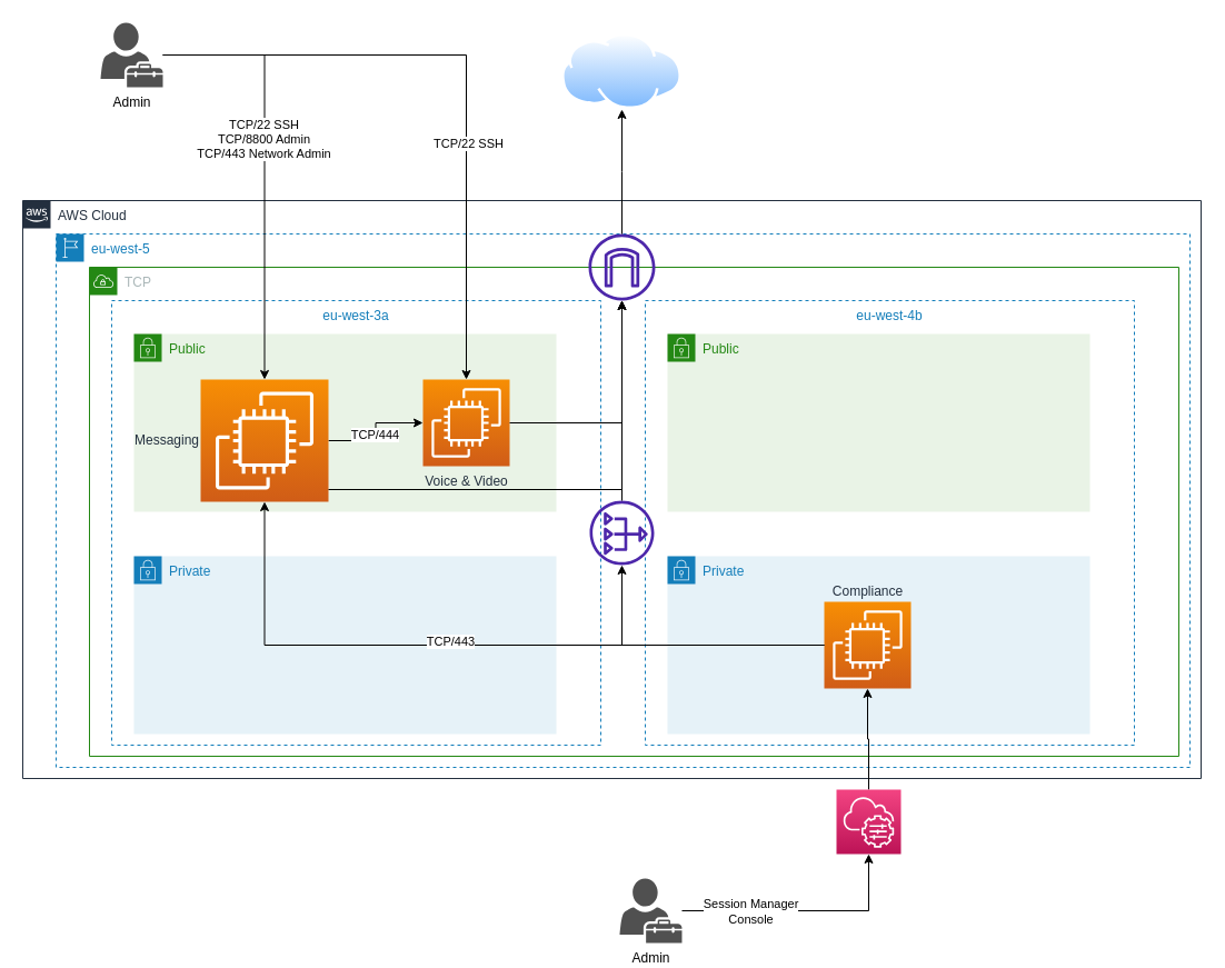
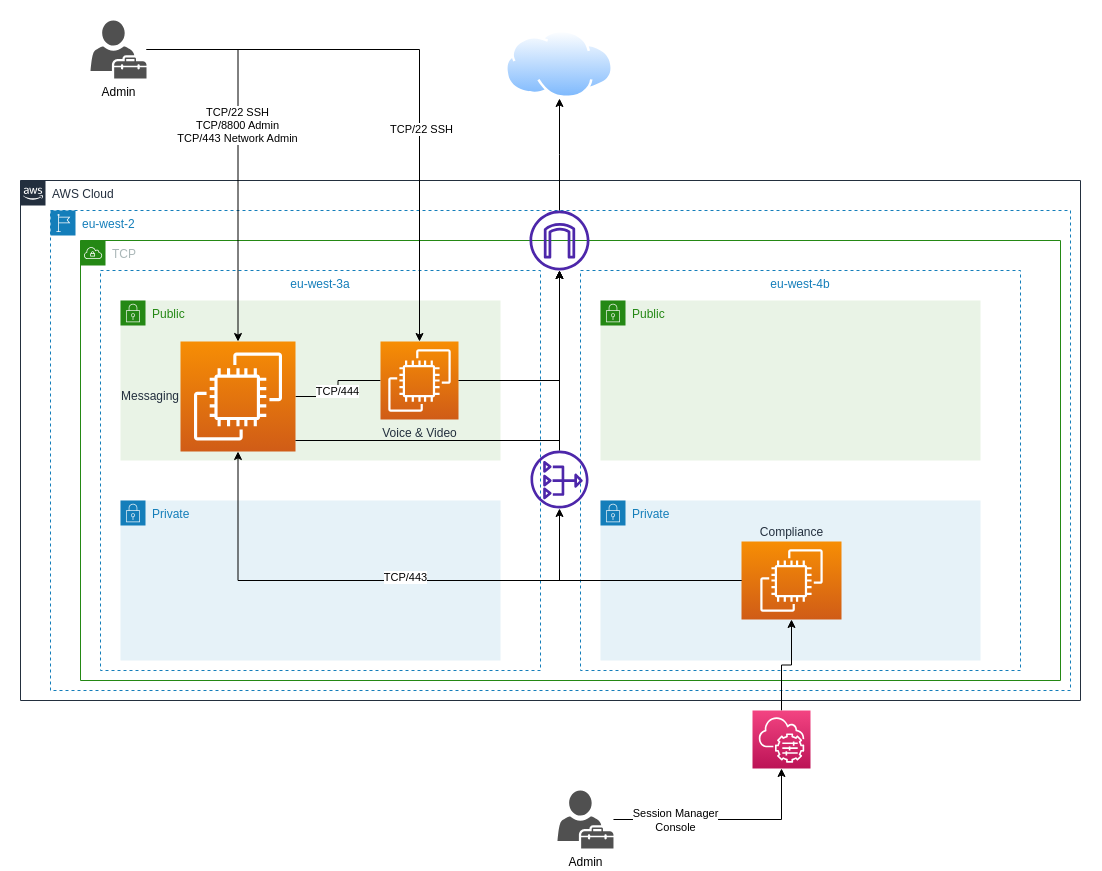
  <mxCell id="0" />
  <mxCell id="1" parent="0" />
  <mxCell id="2" value="AWS Cloud" style="points=[[0,0],[0.25,0],[0.5,0],[0.75,0],[1,0],[1,0.25],[1,0.5],[1,0.75],[1,1],[0.75,1],[0.5,1],[0.25,1],[0,1],[0,0.75],[0,0.5],[0,0.25]];outlineConnect=0;gradientColor=none;html=1;whiteSpace=wrap;fontSize=12;fontStyle=0;container=1;pointerEvents=0;collapsible=0;recursiveResize=0;shape=mxgraph.aws4.group;grIcon=mxgraph.aws4.group_aws_cloud_alt;strokeColor=#232F3E;fillColor=none;verticalAlign=top;align=left;spacingLeft=30;fontColor=#232F3E;dashed=0;" vertex="1" parent="1"><mxGeometry x="20" y="180" width="1060" height="520" as="geometry" /></mxCell>
- <mxCell id="3" value="eu-west-5" style="points=[[0,0],[0.25,0],[0.5,0],[0.75,0],[1,0],[1,0.25],[1,0.5],[1,0.75],[1,1],[0.75,1],[0.5,1],[0.25,1],[0,1],[0,0.75],[0,0.5],[0,0.25]];outlineConnect=0;gradientColor=none;html=1;whiteSpace=wrap;fontSize=12;fontStyle=0;container=1;pointerEvents=0;collapsible=0;recursiveResize=0;shape=mxgraph.aws4.group;grIcon=mxgraph.aws4.group_region;strokeColor=#147EBA;fillColor=none;verticalAlign=top;align=left;spacingLeft=30;fontColor=#147EBA;dashed=1;" vertex="1" parent="2"><mxGeometry x="30" y="30" width="1020" height="480" as="geometry" /></mxCell>
+ <mxCell id="3" value="eu-west-2" style="points=[[0,0],[0.25,0],[0.5,0],[0.75,0],[1,0],[1,0.25],[1,0.5],[1,0.75],[1,1],[0.75,1],[0.5,1],[0.25,1],[0,1],[0,0.75],[0,0.5],[0,0.25]];outlineConnect=0;gradientColor=none;html=1;whiteSpace=wrap;fontSize=12;fontStyle=0;container=1;pointerEvents=0;collapsible=0;recursiveResize=0;shape=mxgraph.aws4.group;grIcon=mxgraph.aws4.group_region;strokeColor=#147EBA;fillColor=none;verticalAlign=top;align=left;spacingLeft=30;fontColor=#147EBA;dashed=1;" vertex="1" parent="2"><mxGeometry x="30" y="30" width="1020" height="480" as="geometry" /></mxCell>
  <mxCell id="4" value="TCP" style="points=[[0,0],[0.25,0],[0.5,0],[0.75,0],[1,0],[1,0.25],[1,0.5],[1,0.75],[1,1],[0.75,1],[0.5,1],[0.25,1],[0,1],[0,0.75],[0,0.5],[0,0.25]];outlineConnect=0;gradientColor=none;html=1;whiteSpace=wrap;fontSize=12;fontStyle=0;container=1;pointerEvents=0;collapsible=0;recursiveResize=0;shape=mxgraph.aws4.group;grIcon=mxgraph.aws4.group_vpc;strokeColor=#248814;fillColor=none;verticalAlign=top;align=left;spacingLeft=30;fontColor=#AAB7B8;dashed=0;" vertex="1" parent="3"><mxGeometry x="30" y="30" width="980" height="440" as="geometry" /></mxCell>
  <mxCell id="5" value="eu-west-3a" style="fillColor=none;strokeColor=#147EBA;dashed=1;verticalAlign=top;fontStyle=0;fontColor=#147EBA;" vertex="1" parent="4"><mxGeometry x="20" y="30" width="440" height="400" as="geometry" /></mxCell>
  <mxCell id="6" value="Public&lt;br&gt;" style="points=[[0,0],[0.25,0],[0.5,0],[0.75,0],[1,0],[1,0.25],[1,0.5],[1,0.75],[1,1],[0.75,1],[0.5,1],[0.25,1],[0,1],[0,0.75],[0,0.5],[0,0.25]];outlineConnect=0;gradientColor=none;html=1;whiteSpace=wrap;fontSize=12;fontStyle=0;container=1;pointerEvents=0;collapsible=0;recursiveResize=0;shape=mxgraph.aws4.group;grIcon=mxgraph.aws4.group_security_group;grStroke=0;strokeColor=#248814;fillColor=#E9F3E6;verticalAlign=top;align=left;spacingLeft=30;fontColor=#248814;dashed=0;" vertex="1" parent="4"><mxGeometry x="40" y="60" width="380" height="160" as="geometry" /></mxCell>
  <mxCell id="7" value="eu-west-4b" style="fillColor=none;strokeColor=#147EBA;dashed=1;verticalAlign=top;fontStyle=0;fontColor=#147EBA;" vertex="1" parent="4"><mxGeometry x="500" y="30" width="440" height="400" as="geometry" /></mxCell>
  <mxCell id="8" value="Public" style="points=[[0,0],[0.25,0],[0.5,0],[0.75,0],[1,0],[1,0.25],[1,0.5],[1,0.75],[1,1],[0.75,1],[0.5,1],[0.25,1],[0,1],[0,0.75],[0,0.5],[0,0.25]];outlineConnect=0;gradientColor=none;html=1;whiteSpace=wrap;fontSize=12;fontStyle=0;container=1;pointerEvents=0;collapsible=0;recursiveResize=0;shape=mxgraph.aws4.group;grIcon=mxgraph.aws4.group_security_group;grStroke=0;strokeColor=#248814;fillColor=#E9F3E6;verticalAlign=top;align=left;spacingLeft=30;fontColor=#248814;dashed=0;" vertex="1" parent="4"><mxGeometry x="520" y="60" width="380" height="160" as="geometry" /></mxCell>
  <mxCell id="9" value="Private" style="points=[[0,0],[0.25,0],[0.5,0],[0.75,0],[1,0],[1,0.25],[1,0.5],[1,0.75],[1,1],[0.75,1],[0.5,1],[0.25,1],[0,1],[0,0.75],[0,0.5],[0,0.25]];outlineConnect=0;gradientColor=none;html=1;whiteSpace=wrap;fontSize=12;fontStyle=0;container=1;pointerEvents=0;collapsible=0;recursiveResize=0;shape=mxgraph.aws4.group;grIcon=mxgraph.aws4.group_security_group;grStroke=0;strokeColor=#147EBA;fillColor=#E6F2F8;verticalAlign=top;align=left;spacingLeft=30;fontColor=#147EBA;dashed=0;" vertex="1" parent="4"><mxGeometry x="40" y="260" width="380" height="160" as="geometry" /></mxCell>
  <mxCell id="10" value="Private" style="points=[[0,0],[0.25,0],[0.5,0],[0.75,0],[1,0],[1,0.25],[1,0.5],[1,0.75],[1,1],[0.75,1],[0.5,1],[0.25,1],[0,1],[0,0.75],[0,0.5],[0,0.25]];outlineConnect=0;gradientColor=none;html=1;whiteSpace=wrap;fontSize=12;fontStyle=0;container=1;pointerEvents=0;collapsible=0;recursiveResize=0;shape=mxgraph.aws4.group;grIcon=mxgraph.aws4.group_security_group;grStroke=0;strokeColor=#147EBA;fillColor=#E6F2F8;verticalAlign=top;align=left;spacingLeft=30;fontColor=#147EBA;dashed=0;" vertex="1" parent="4"><mxGeometry x="520" y="260" width="380" height="160" as="geometry" /></mxCell>
- <mxCell id="11" value="Compliance" style="sketch=0;points=[[0,0,0],[0.25,0,0],[0.5,0,0],[0.75,0,0],[1,0,0],[0,1,0],[0.25,1,0],[0.5,1,0],[0.75,1,0],[1,1,0],[0,0.25,0],[0,0.5,0],[0,0.75,0],[1,0.25,0],[1,0.5,0],[1,0.75,0]];outlineConnect=0;fontColor=#232F3E;gradientColor=#F78E04;gradientDirection=north;fillColor=#D05C17;strokeColor=#ffffff;dashed=0;verticalLabelPosition=top;verticalAlign=bottom;align=center;html=1;fontSize=12;fontStyle=0;aspect=fixed;shape=mxgraph.aws4.resourceIcon;resIcon=mxgraph.aws4.ec2;labelPosition=center;" vertex="1" parent="10"><mxGeometry x="141" y="41" width="78" height="78" as="geometry" /></mxCell>
- <mxCell id="12" style="edgeStyle=orthogonalEdgeStyle;rounded=0;orthogonalLoop=1;jettySize=auto;html=1;" edge="1" parent="4" source="14" target="15"><mxGeometry relative="1" as="geometry" /></mxCell>
+ <mxCell id="11" value="Compliance" style="sketch=0;points=[[0,0,0],[0.25,0,0],[0.5,0,0],[0.75,0,0],[1,0,0],[0,1,0],[0.25,1,0],[0.5,1,0],[0.75,1,0],[1,1,0],[0,0.25,0],[0,0.5,0],[0,0.75,0],[1,0.25,0],[1,0.5,0],[1,0.75,0]];outlineConnect=0;fontColor=#232F3E;gradientColor=#F78E04;gradientDirection=north;fillColor=#D05C17;strokeColor=#ffffff;dashed=0;verticalLabelPosition=top;verticalAlign=bottom;align=center;html=1;fontSize=12;fontStyle=0;aspect=fixed;shape=mxgraph.aws4.resourceIcon;resIcon=mxgraph.aws4.ec2;labelPosition=center;" vertex="1" parent="10"><mxGeometry x="141" y="41" width="100" height="78" as="geometry" /></mxCell>
+ <mxCell id="12" style="edgeStyle=orthogonalEdgeStyle;rounded=0;orthogonalLoop=1;jettySize=auto;html=1;endArrow=none;" edge="1" parent="4" source="14" target="15"><mxGeometry relative="1" as="geometry" /></mxCell>
  <mxCell id="13" value="TCP/444" style="edgeLabel;html=1;align=center;verticalAlign=middle;resizable=0;points=[];" vertex="1" connectable="0" parent="12"><mxGeometry x="-0.049" y="1" relative="1" as="geometry"><mxPoint as="offset" /></mxGeometry></mxCell>
  <mxCell id="14" value="Messaging" style="sketch=0;points=[[0,0,0],[0.25,0,0],[0.5,0,0],[0.75,0,0],[1,0,0],[0,1,0],[0.25,1,0],[0.5,1,0],[0.75,1,0],[1,1,0],[0,0.25,0],[0,0.5,0],[0,0.75,0],[1,0.25,0],[1,0.5,0],[1,0.75,0]];outlineConnect=0;fontColor=#232F3E;gradientColor=#F78E04;gradientDirection=north;fillColor=#D05C17;strokeColor=#ffffff;dashed=0;verticalLabelPosition=middle;verticalAlign=middle;align=right;html=1;fontSize=12;fontStyle=0;aspect=fixed;shape=mxgraph.aws4.resourceIcon;resIcon=mxgraph.aws4.ec2;labelPosition=left;" vertex="1" parent="4"><mxGeometry x="100" y="101" width="115" height="110" as="geometry" /></mxCell>
  <mxCell id="15" value="Voice &amp;amp; Video" style="sketch=0;points=[[0,0,0],[0.25,0,0],[0.5,0,0],[0.75,0,0],[1,0,0],[0,1,0],[0.25,1,0],[0.5,1,0],[0.75,1,0],[1,1,0],[0,0.25,0],[0,0.5,0],[0,0.75,0],[1,0.25,0],[1,0.5,0],[1,0.75,0]];outlineConnect=0;fontColor=#232F3E;gradientColor=#F78E04;gradientDirection=north;fillColor=#D05C17;strokeColor=#ffffff;dashed=0;verticalLabelPosition=bottom;verticalAlign=top;align=center;html=1;fontSize=12;fontStyle=0;aspect=fixed;shape=mxgraph.aws4.resourceIcon;resIcon=mxgraph.aws4.ec2;labelPosition=center;" vertex="1" parent="4"><mxGeometry x="300" y="101" width="78" height="78" as="geometry" /></mxCell>
  <mxCell id="16" value="" style="sketch=0;outlineConnect=0;fontColor=#232F3E;gradientColor=none;fillColor=#4D27AA;strokeColor=none;dashed=0;verticalLabelPosition=bottom;verticalAlign=top;align=center;html=1;fontSize=12;fontStyle=0;aspect=fixed;pointerEvents=1;shape=mxgraph.aws4.nat_gateway;" vertex="1" parent="4"><mxGeometry x="450" y="210" width="58" height="58" as="geometry" /></mxCell>
  <mxCell id="17" style="edgeStyle=orthogonalEdgeStyle;rounded=0;orthogonalLoop=1;jettySize=auto;html=1;" edge="1" parent="4" source="11" target="16"><mxGeometry relative="1" as="geometry" /></mxCell>
  <mxCell id="18" style="edgeStyle=orthogonalEdgeStyle;rounded=0;orthogonalLoop=1;jettySize=auto;html=1;" edge="1" parent="4" source="11" target="14"><mxGeometry relative="1" as="geometry" /></mxCell>
  <mxCell id="19" value="TCP/443" style="edgeLabel;html=1;align=center;verticalAlign=middle;resizable=0;points=[];" vertex="1" connectable="0" parent="18"><mxGeometry x="0.065" y="-4" relative="1" as="geometry"><mxPoint as="offset" /></mxGeometry></mxCell>
  <mxCell id="20" value="" style="sketch=0;outlineConnect=0;fontColor=#232F3E;gradientColor=none;fillColor=#4D27AA;strokeColor=none;dashed=0;verticalLabelPosition=bottom;verticalAlign=top;align=center;html=1;fontSize=12;fontStyle=0;aspect=fixed;pointerEvents=1;shape=mxgraph.aws4.internet_gateway;" vertex="1" parent="3"><mxGeometry x="479" width="60" height="60" as="geometry" /></mxCell>
  <mxCell id="21" style="edgeStyle=orthogonalEdgeStyle;rounded=0;orthogonalLoop=1;jettySize=auto;html=1;" edge="1" parent="3" source="16" target="20"><mxGeometry relative="1" as="geometry" /></mxCell>
  <mxCell id="22" style="edgeStyle=orthogonalEdgeStyle;rounded=0;orthogonalLoop=1;jettySize=auto;html=1;" edge="1" parent="3" source="15" target="20"><mxGeometry relative="1" as="geometry" /></mxCell>
  <mxCell id="23" style="edgeStyle=orthogonalEdgeStyle;rounded=0;orthogonalLoop=1;jettySize=auto;html=1;" edge="1" parent="3" source="14" target="20"><mxGeometry relative="1" as="geometry"><Array as="points"><mxPoint x="169" y="230" /><mxPoint x="509" y="230" /></Array></mxGeometry></mxCell>
  <mxCell id="24" style="edgeStyle=orthogonalEdgeStyle;rounded=0;orthogonalLoop=1;jettySize=auto;html=1;" edge="1" parent="1" source="25" target="11"><mxGeometry relative="1" as="geometry" /></mxCell>
  <mxCell id="25" value="" style="sketch=0;points=[[0,0,0],[0.25,0,0],[0.5,0,0],[0.75,0,0],[1,0,0],[0,1,0],[0.25,1,0],[0.5,1,0],[0.75,1,0],[1,1,0],[0,0.25,0],[0,0.5,0],[0,0.75,0],[1,0.25,0],[1,0.5,0],[1,0.75,0]];points=[[0,0,0],[0.25,0,0],[0.5,0,0],[0.75,0,0],[1,0,0],[0,1,0],[0.25,1,0],[0.5,1,0],[0.75,1,0],[1,1,0],[0,0.25,0],[0,0.5,0],[0,0.75,0],[1,0.25,0],[1,0.5,0],[1,0.75,0]];outlineConnect=0;fontColor=#232F3E;gradientColor=#F34482;gradientDirection=north;fillColor=#BC1356;strokeColor=#ffffff;dashed=0;verticalLabelPosition=bottom;verticalAlign=top;align=center;html=1;fontSize=12;fontStyle=0;aspect=fixed;shape=mxgraph.aws4.resourceIcon;resIcon=mxgraph.aws4.systems_manager;" vertex="1" parent="1"><mxGeometry x="752" y="710" width="58" height="58" as="geometry" /></mxCell>
  <mxCell id="26" style="edgeStyle=orthogonalEdgeStyle;rounded=0;orthogonalLoop=1;jettySize=auto;html=1;entryX=0.5;entryY=0;entryDx=0;entryDy=0;entryPerimeter=0;" edge="1" parent="1" source="30" target="14"><mxGeometry relative="1" as="geometry" /></mxCell>
  <mxCell id="27" value="TCP/22 SSH&lt;br&gt;TCP/8800 Admin&lt;br&gt;TCP/443 Network Admin" style="edgeLabel;html=1;align=center;verticalAlign=middle;resizable=0;points=[];" vertex="1" connectable="0" parent="26"><mxGeometry x="-0.126" y="-1" relative="1" as="geometry"><mxPoint y="-1" as="offset" /></mxGeometry></mxCell>
  <mxCell id="28" style="edgeStyle=orthogonalEdgeStyle;rounded=0;orthogonalLoop=1;jettySize=auto;html=1;" edge="1" parent="1" source="30" target="15"><mxGeometry relative="1" as="geometry" /></mxCell>
  <mxCell id="29" value="TCP/22 SSH" style="edgeLabel;html=1;align=center;verticalAlign=middle;resizable=0;points=[];" vertex="1" connectable="0" parent="28"><mxGeometry x="0.245" y="1" relative="1" as="geometry"><mxPoint as="offset" /></mxGeometry></mxCell>
  <mxCell id="30" value="Admin" style="sketch=0;pointerEvents=1;shadow=0;dashed=0;html=1;strokeColor=none;fillColor=#505050;labelPosition=center;verticalLabelPosition=bottom;verticalAlign=top;outlineConnect=0;align=center;shape=mxgraph.office.users.tenant_admin;" vertex="1" parent="1"><mxGeometry x="90" y="20" width="56" height="58" as="geometry" /></mxCell>
  <mxCell id="31" value="" style="aspect=fixed;perimeter=ellipsePerimeter;html=1;align=center;shadow=0;dashed=0;spacingTop=3;image;image=img/lib/active_directory/internet_cloud.svg;" vertex="1" parent="1"><mxGeometry x="505.04" y="30" width="107.93" height="68" as="geometry" /></mxCell>
  <mxCell id="32" style="edgeStyle=orthogonalEdgeStyle;rounded=0;orthogonalLoop=1;jettySize=auto;html=1;" edge="1" parent="1" source="20" target="31"><mxGeometry relative="1" as="geometry" /></mxCell>
  <mxCell id="33" style="edgeStyle=orthogonalEdgeStyle;rounded=0;orthogonalLoop=1;jettySize=auto;html=1;entryX=0.5;entryY=1;entryDx=0;entryDy=0;entryPerimeter=0;" edge="1" parent="1" source="35" target="25"><mxGeometry relative="1" as="geometry" /></mxCell>
  <mxCell id="34" value="Session Manager &lt;br&gt;Console" style="edgeLabel;html=1;align=center;verticalAlign=middle;resizable=0;points=[];" vertex="1" connectable="0" parent="33"><mxGeometry x="-0.437" relative="1" as="geometry"><mxPoint as="offset" /></mxGeometry></mxCell>
  <mxCell id="35" value="Admin" style="sketch=0;pointerEvents=1;shadow=0;dashed=0;html=1;strokeColor=none;fillColor=#505050;labelPosition=center;verticalLabelPosition=bottom;verticalAlign=top;outlineConnect=0;align=center;shape=mxgraph.office.users.tenant_admin;" vertex="1" parent="1"><mxGeometry x="556.97" y="790" width="56" height="58" as="geometry" /></mxCell>
